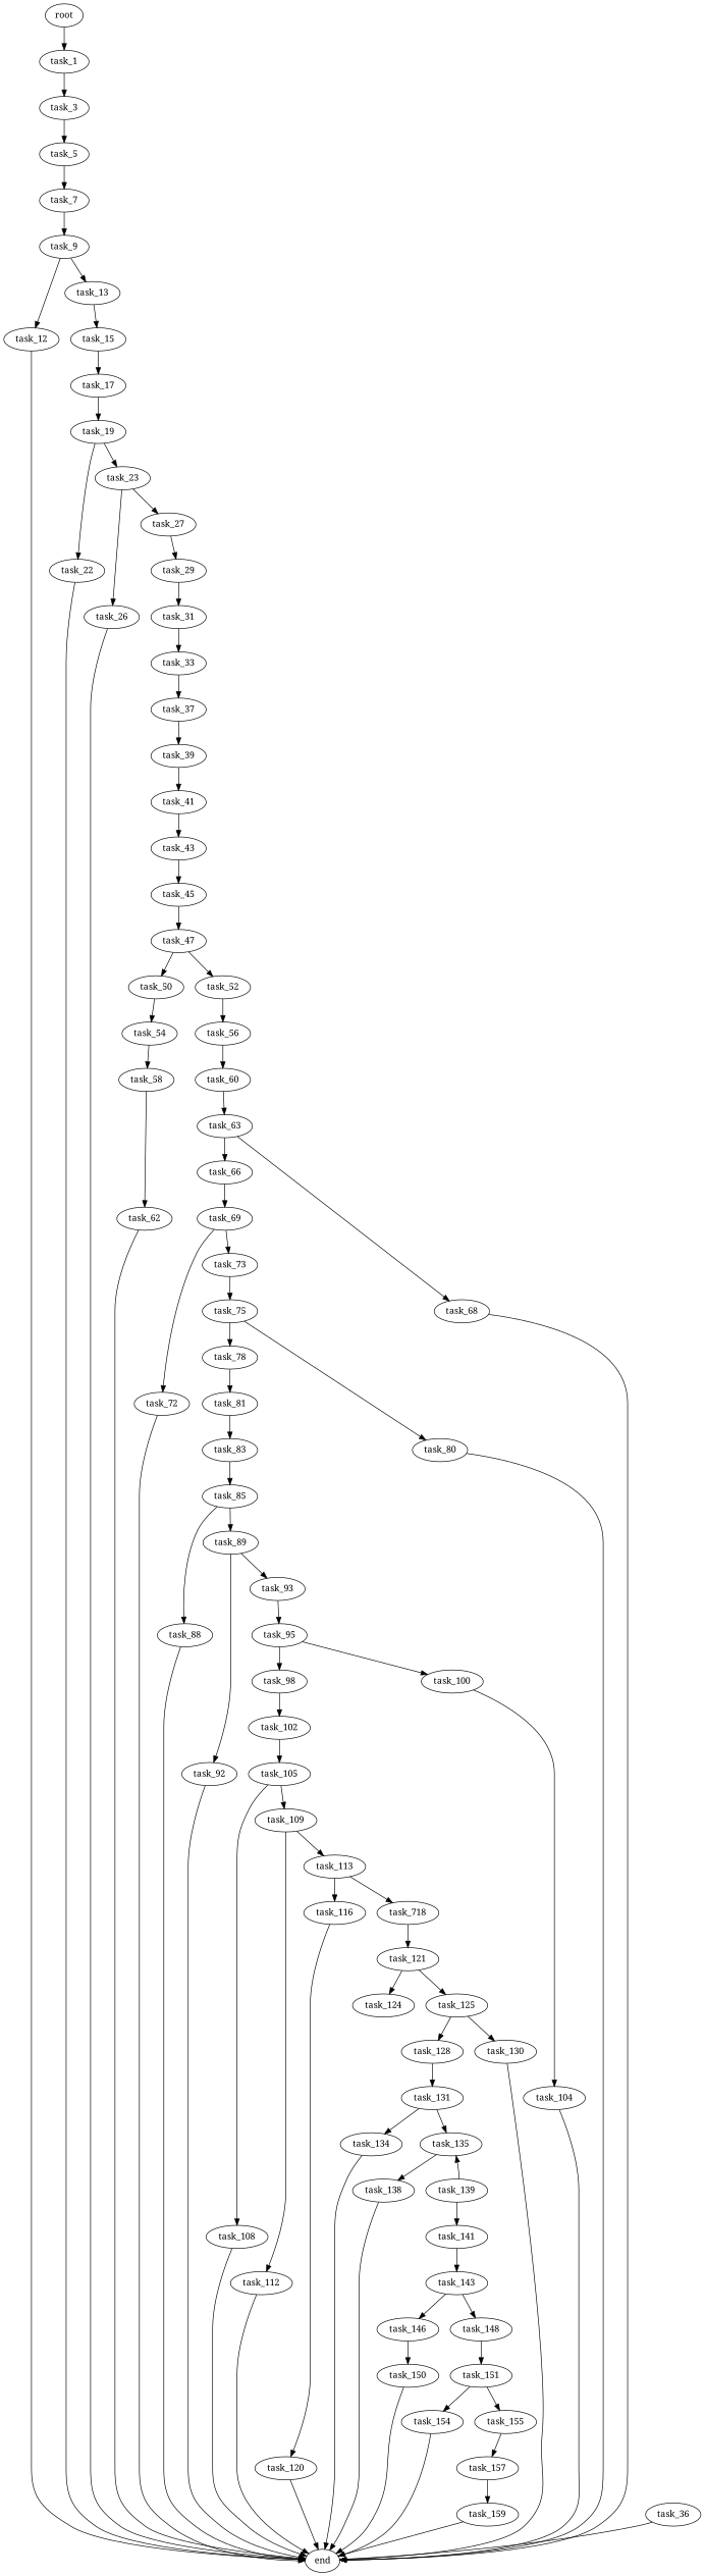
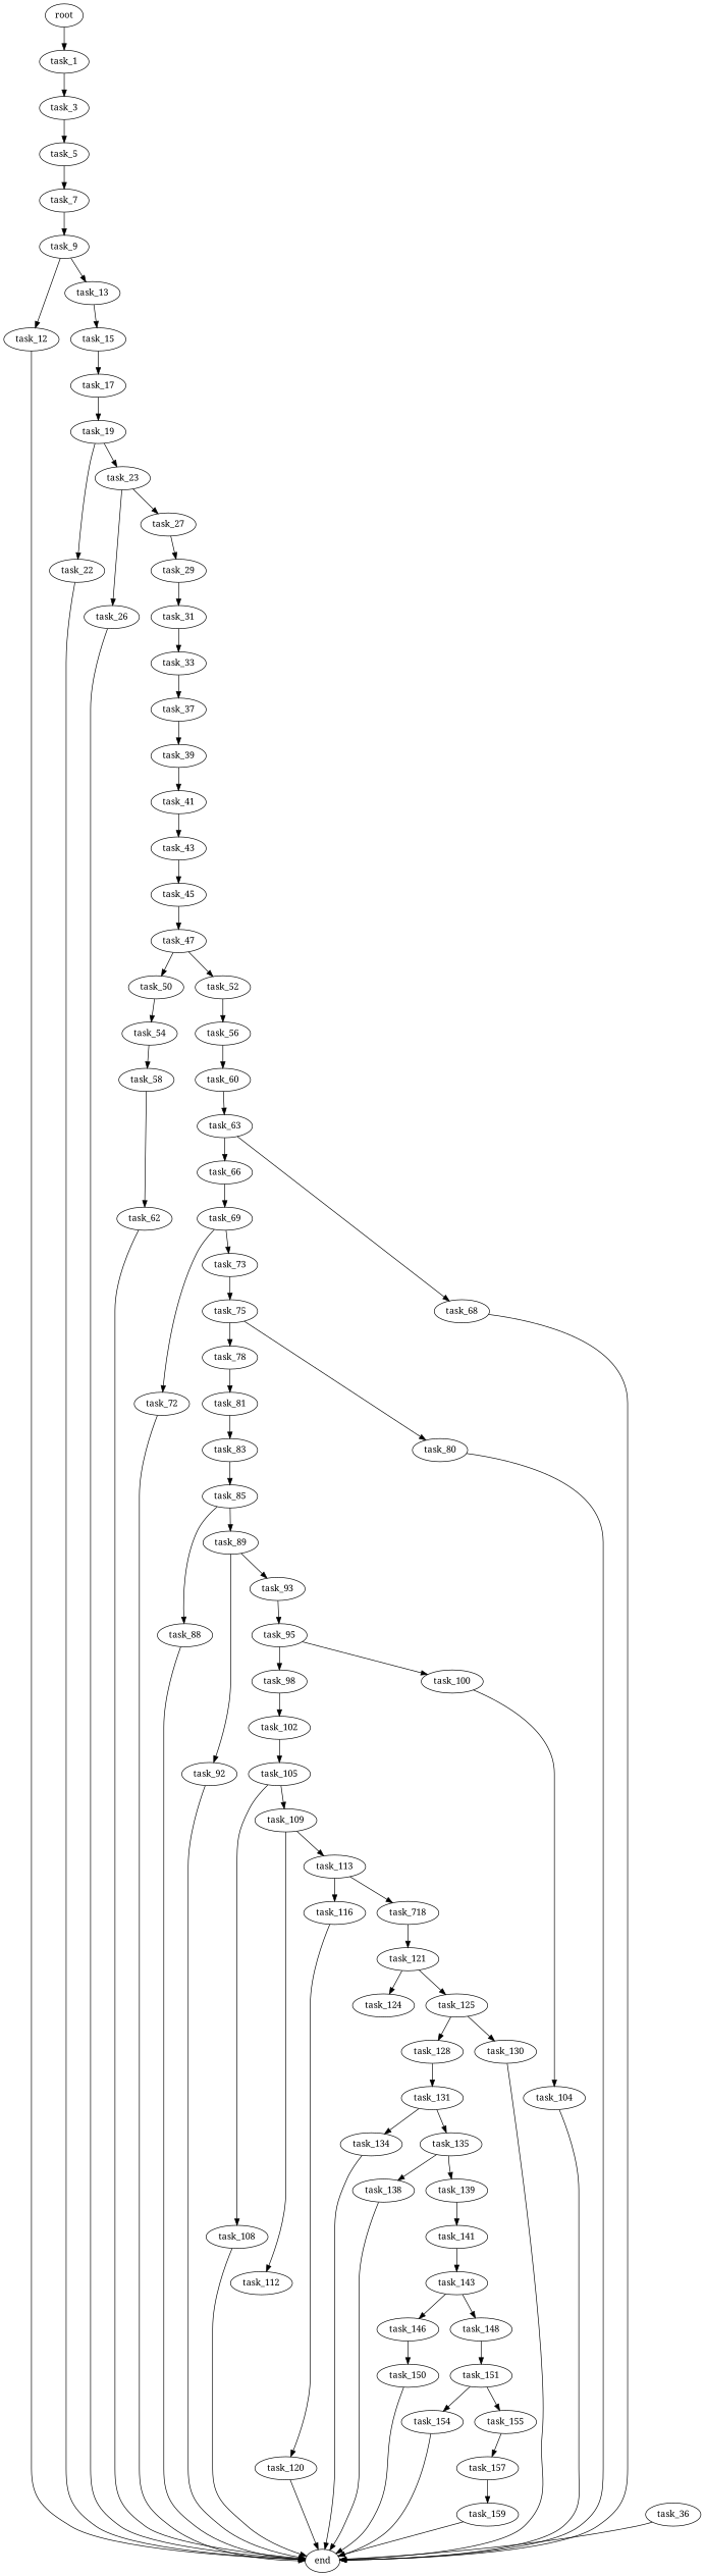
  digraph {
    fontname="Noto Serif"
    node [fontname="Noto Serif"]
    edge [fontname="Noto Serif"]
    root
    task_1
    task_3
    task_5
    task_7
    task_9
    task_12
    task_13
    end
    task_15
    task_17
    task_19
    task_22
    task_23
    task_26
    task_27
    task_29
    task_31
    task_33
    task_37
    task_36
    task_39
    task_41
    task_43
    task_45
    task_47
    task_50
    task_52
    task_54
    task_56
    task_58
    task_60
    task_62
    task_63
    task_66
    task_68
    task_69
    task_72
    task_73
    task_75
    task_78
    task_80
    task_81
    task_83
    task_85
    task_88
    task_89
    task_92
    task_93
    task_95
    task_98
    task_100
    task_102
    task_104
    task_105
    task_108
    task_109
    task_112
    task_113
    task_116
    n61 [label=task_718]
    task_120
    task_121
    task_124
    task_125
    task_128
    task_130
    task_131
    task_134
    task_135
    task_138
    task_139
    task_141
    task_143
    task_146
    task_148
    task_150
    task_151
    task_154
    task_155
    task_157
    task_159
    root -> task_1
    task_1 -> task_3
    task_3 -> task_5
    task_5 -> task_7
    task_7 -> task_9
    task_9 -> task_12
    task_9 -> task_13
    task_12 -> end
    task_13 -> task_15
    task_15 -> task_17
    task_17 -> task_19
    task_19 -> task_22
    task_19 -> task_23
    task_22 -> end
    task_23 -> task_26
    task_23 -> task_27
    task_26 -> end
    task_27 -> task_29
    task_29 -> task_31
    task_31 -> task_33
    task_33 -> task_37
    task_37 -> task_39
    task_36 -> end
    task_39 -> task_41
    task_41 -> task_43
    task_43 -> task_45
    task_45 -> task_47
    task_47 -> task_50
    task_47 -> task_52
    task_50 -> task_54
    task_52 -> task_56
    task_54 -> task_58
    task_56 -> task_60
    task_58 -> task_62
    task_60 -> task_63
    task_62 -> end
    task_63 -> task_66
    task_63 -> task_68
    task_66 -> task_69
    task_68 -> end
    task_69 -> task_72
    task_69 -> task_73
    task_72 -> end
    task_73 -> task_75
    task_75 -> task_78
    task_75 -> task_80
    task_78 -> task_81
    task_80 -> end
    task_81 -> task_83
    task_83 -> task_85
    task_85 -> task_88
    task_85 -> task_89
    task_88 -> end
    task_89 -> task_92
    task_89 -> task_93
    task_92 -> end
    task_93 -> task_95
    task_95 -> task_98
    task_95 -> task_100
    task_98 -> task_102
    task_100 -> task_104
    task_102 -> task_105
    task_104 -> end
    task_105 -> task_108
    task_105 -> task_109
    task_108 -> end
    task_109 -> task_112
    task_109 -> task_113
-   task_112 -> end
    task_113 -> task_116
    task_113 -> n61
    task_116 -> task_120
    n61 -> task_121
    task_120 -> end
    task_121 -> task_124
    task_121 -> task_125
    task_125 -> task_128
    task_125 -> task_130
    task_128 -> task_131
    task_130 -> end
    task_131 -> task_134
    task_131 -> task_135
    task_134 -> end
    task_135 -> task_138
-   task_139 -> task_135
+   task_135 -> task_139
    task_138 -> end
    task_139 -> task_141
    task_141 -> task_143
    task_143 -> task_146
    task_143 -> task_148
    task_146 -> task_150
    task_148 -> task_151
    task_150 -> end
    task_151 -> task_154
    task_151 -> task_155
    task_154 -> end
    task_155 -> task_157
    task_157 -> task_159
    task_159 -> end
  }
